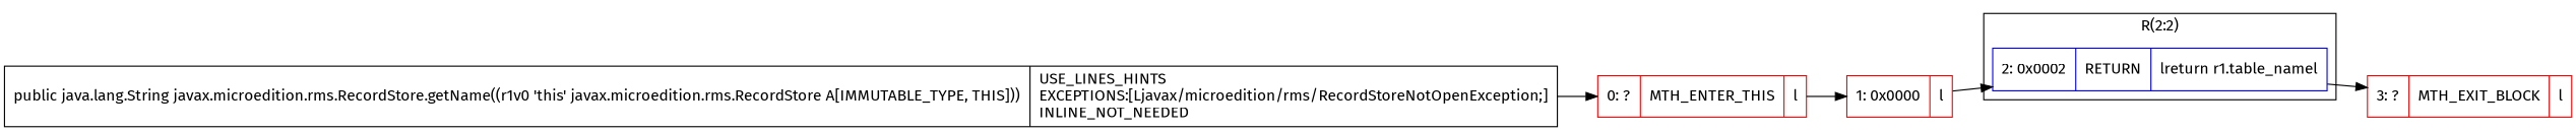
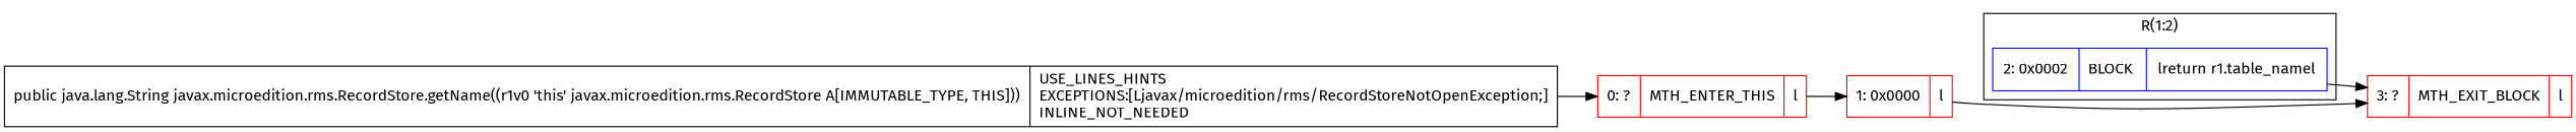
  digraph {
    fontname="Fira Sans"
    rankdir=LR
    node [color=red fontname="Fira Sans" shape=record]
    edge [fontname="Fira Sans"]
-   n1 [color=blue label="{2\:\ 0x0002|RETURN\l|lreturn r1.table_namel}"]
+   n1 [color=blue label="{2\:\ 0x0002|BLOCK\l|lreturn r1.table_namel}"]
    n2 [label="{3\:\ ?|MTH_EXIT_BLOCK\l|l}"]
    n3 [label="{0\:\ ?|MTH_ENTER_THIS\l|l}"]
    n4 [label="{1\:\ 0x0000|l}"]
    n5 [label="{public java.lang.String javax.microedition.rms.RecordStore.getName((r1v0 'this' javax.microedition.rms.RecordStore A[IMMUTABLE_TYPE, THIS]))  | USE_LINES_HINTS\lEXCEPTIONS:[Ljavax\/microedition\/rms\/RecordStoreNotOpenException;]\lINLINE_NOT_NEEDED\l}" color=""]
    subgraph cluster_1 {
-     label="R(2:2)"
+     label="R(1:2)"
      n1
    }
    n1 -> n2
    n3 -> n4
-   n4 -> n1
+   n4 -> n2
    n5 -> n3
  }
